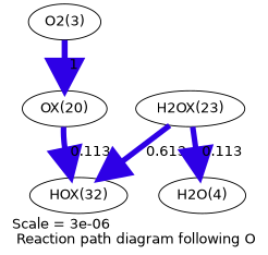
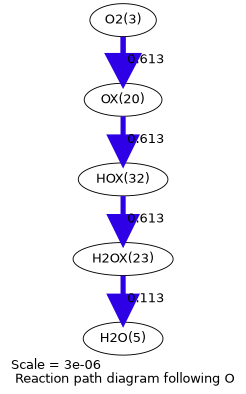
  digraph {
    fontname=Helvetica
    label="Scale = 3e-06\l Reaction path diagram following O"
    node [fontname=Helvetica]
    edge [arrowsize=2.82 color="0.7, 1.11, 0.9" fontname=Helvetica penwidth=5.63]
    n1 [label="O2(3)"]
    n2 [label="OX(20)"]
    n3 [label="HOX(32)"]
    n4 [label="H2OX(23)"]
-   n5 [label="H2O(4)"]
-   n1 -> n2 [arrowsize=3 color="0.7, 1.5, 0.9" label=" 1" penwidth=6]
-   n2 -> n3 [label=" 0.113"]
-   n4 -> n3 [label=" 0.613"]
+   n5 [label="H2O(5)"]
+   n1 -> n2 [arrowsize=3 color="0.7, 1.5, 0.9" label=" 0.613" penwidth=6]
+   n2 -> n3 [label=" 0.613"]
+   n3 -> n4 [label=" 0.613"]
    n4 -> n5 [label=" 0.113"]
  }
